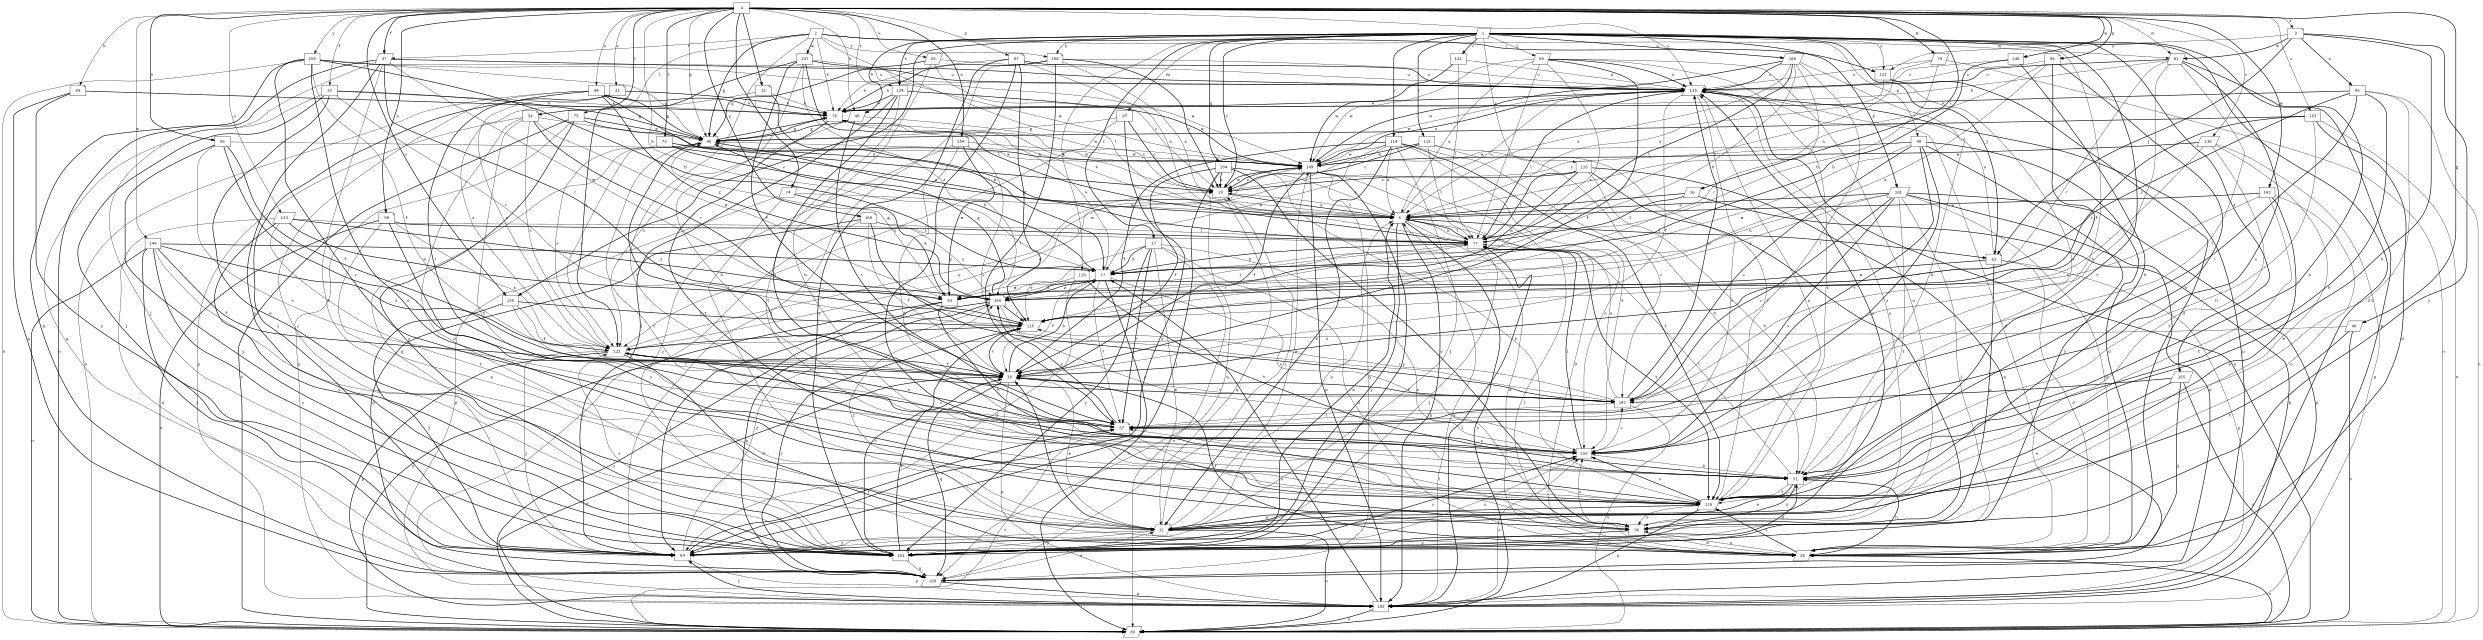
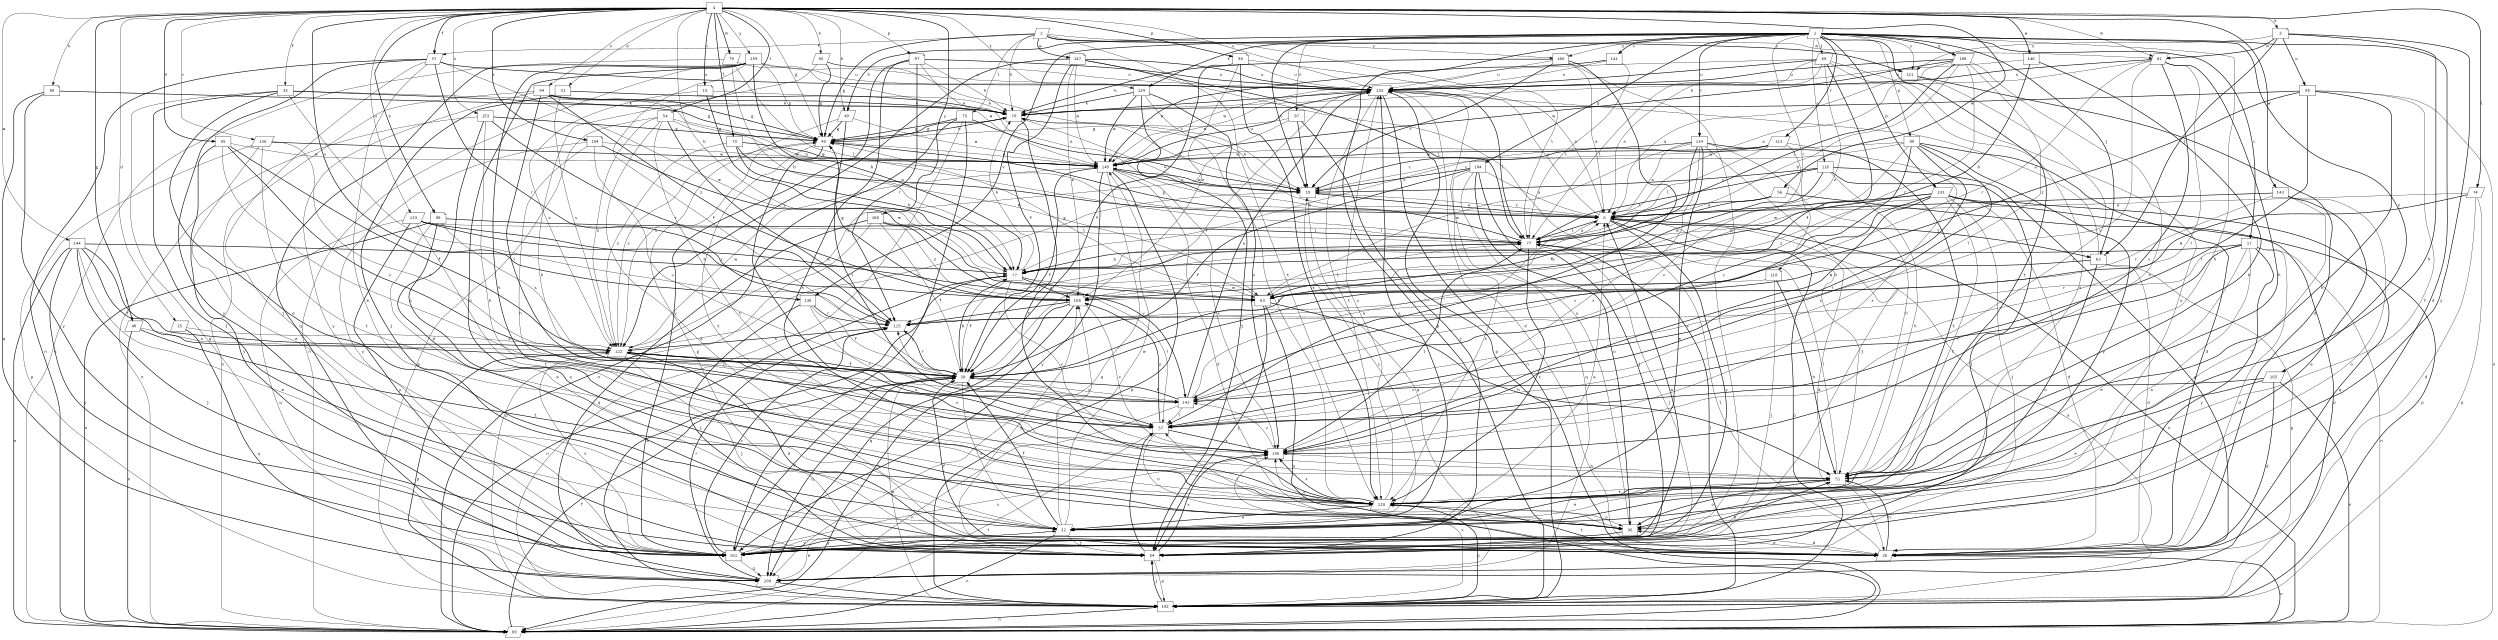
  strict digraph {
    fontname="Source Code Pro"
    node [fontname="Source Code Pro" shape=box]
    edge [fontname="Source Code Pro" style=bold]
    n1 [label=4]
    3 [shape=note]
    12
    15 [shape=note]
+   25 [shape=parallelogram]
    31 [shape=note]
    33
    37 [shape=parallelogram]
    40 [shape=parallelogram]
    45 [shape=parallelogram]
    49 [shape=parallelogram]
    54 [shape=note]
    56 [shape=parallelogram]
    65 [shape=parallelogram]
    69 [shape=note]
    73
    74 [shape=parallelogram]
    79 [shape=parallelogram]
    82 [shape=parallelogram]
    85
    90 [shape=note]
    94
    97 [shape=note]
    98 [shape=note]
    124
    133 [shape=parallelogram]
    135 [shape=parallelogram]
    136 [shape=parallelogram]
    138
    143
    144
    146
    153
    154 [shape=note]
    159
    160 [shape=note]
    51
    63 [shape=note]
    121
    95
    161 [shape=note]
    70
    89 [shape=parallelogram]
    38 [shape=parallelogram]
    57 [shape=note]
    83
    155
    168 [shape=note]
    122 [shape=parallelogram]
    109 [shape=parallelogram]
    64
    32 [shape=parallelogram]
    115 [shape=parallelogram]
    128 [shape=parallelogram]
    149
    26 [shape=parallelogram]
    102
    77
    6 [shape=parallelogram]
    19
    142
    96
    1 [shape=parallelogram]
    17
    60 [shape=parallelogram]
    87
    99
    101 [shape=parallelogram]
    104
    108 [shape=parallelogram]
    110 [shape=note]
-   113
+   113 [shape=parallelogram]
    114
    116
    141
    165 [shape=parallelogram]
    166 [shape=note]
    2 [shape=parallelogram]
    75
    147 [shape=note]
    n1 -> 3 [label=a style=solid]
    n1 -> 12 [label=b style=solid]
    n1 -> 15 [label=c]
+   n1 -> 25 [label=d style=solid]
    n1 -> 31 [label=e style=solid]
    n1 -> 33 [label=f style=solid]
    n1 -> 37 [label=f]
    n1 -> 40 [label=g]
    n1 -> 45 [label=g style=solid]
    n1 -> 49 [label=h style=solid]
    n1 -> 54 [label=i]
    n1 -> 56 [label=i]
    n1 -> 65 [label=k style=solid]
    n1 -> 69 [label=k style=solid]
    n1 -> 73 [label=l]
    n1 -> 74 [label=l]
    n1 -> 79 [label=m]
    n1 -> 82 [label=m style=solid]
    n1 -> 85 [label=n]
    n1 -> 90 [label=o]
    n1 -> 94 [label=o style=solid]
    n1 -> 97 [label=p style=solid]
    n1 -> 98 [label=p]
    n1 -> 124 [label=t style=solid]
    n1 -> 133 [label=u style=solid]
    n1 -> 135 [label=u style=solid]
    n1 -> 136 [label=v style=solid]
    n1 -> 138 [label=v]
    n1 -> 143 [label=w]
    n1 -> 144 [label=w style=solid]
    n1 -> 146 [label=w]
    n1 -> 153 [label=x style=solid]
    n1 -> 154 [label=x]
    n1 -> 159 [label=y style=solid]
    n1 -> 160 [label=y]
    3 -> 82 [label=m]
    3 -> 51 [label=h]
    3 -> 63 [label=j]
    3 -> 121 [label=s style=solid]
    3 -> 95 [label=o]
    3 -> 161 [label=y]
    12 -> 70 [label=k style=solid]
    12 -> 89 [label=n]
    12 -> 38 [label=f style=solid]
    12 -> 57 [label=i style=solid]
    12 -> 83 [label=m style=solid]
    12 -> 155 [label=x style=solid]
    12 -> 168 [label=z]
    15 -> 12 [label=b]
    15 -> 70 [label=k style=solid]
    15 -> 122 [label=s style=solid]
+   25 -> 122 [label=s style=solid]
+   25 -> 109 [label=q]
    31 -> 70 [label=k]
    31 -> 122 [label=s style=solid]
    31 -> 64 [label=j]
    33 -> 45 [label=g]
    33 -> 70 [label=k style=solid]
    33 -> 109 [label=q style=solid]
    33 -> 64 [label=j]
    33 -> 32 [label=e]
    33 -> 115 [label=r style=solid]
    37 -> 135 [label=u]
    37 -> 161 [label=y]
    37 -> 89 [label=n]
    37 -> 83 [label=m style=solid]
    37 -> 64 [label=j style=solid]
    37 -> 32 [label=e style=solid]
    37 -> 115 [label=r]
    40 -> 89 [label=n]
    40 -> 122 [label=s style=solid]
    40 -> 128 [label=t]
    45 -> 70 [label=k]
    45 -> 57 [label=i]
    45 -> 122 [label=s style=solid]
    45 -> 128 [label=t style=solid]
    45 -> 149 [label=w style=solid]
    49 -> 45 [label=g]
    49 -> 57 [label=i]
    49 -> 122 [label=s style=solid]
    49 -> 149 [label=w style=solid]
    54 -> 45 [label=g style=solid]
    54 -> 83 [label=m style=solid]
    54 -> 122 [label=s style=solid]
    54 -> 115 [label=r]
    54 -> 128 [label=t style=solid]
    54 -> 26 [label=d style=solid]
    54 -> 102 [label=p style=solid]
    56 -> 102 [label=p]
    56 -> 77 [label=l]
    56 -> 6 [label=a]
    65 -> 45 [label=g]
    65 -> 135 [label=u style=solid]
    65 -> 51 [label=h style=solid]
    65 -> 19 [label=c style=solid]
    69 -> 161 [label=y]
    69 -> 70 [label=k]
    69 -> 109 [label=q]
    73 -> 12 [label=b]
    73 -> 122 [label=s style=solid]
    73 -> 149 [label=w]
    73 -> 6 [label=a]
    74 -> 83 [label=m]
    74 -> 26 [label=d style=solid]
    74 -> 102 [label=p style=solid]
    74 -> 6 [label=a style=solid]
    79 -> 12 [label=b style=solid]
    79 -> 135 [label=u style=solid]
    79 -> 89 [label=n style=solid]
    79 -> 77 [label=l style=solid]
    82 -> 135 [label=u]
    82 -> 51 [label=h]
    82 -> 70 [label=k style=solid]
    82 -> 57 [label=i style=solid]
    82 -> 155 [label=x]
    82 -> 115 [label=r style=solid]
    82 -> 142 [label=v style=solid]
    85 -> 161 [label=y]
    85 -> 38 [label=f]
    85 -> 155 [label=x style=solid]
    85 -> 149 [label=w style=solid]
    85 -> 142 [label=v]
    90 -> 89 [label=n]
    90 -> 122 [label=s style=solid]
    90 -> 32 [label=e style=solid]
    90 -> 77 [label=l]
    90 -> 96 [label=o]
    94 -> 45 [label=g]
    94 -> 161 [label=y style=solid]
    94 -> 70 [label=k]
    94 -> 89 [label=n style=solid]
    94 -> 57 [label=i]
    94 -> 168 [label=z]
-   94 -> 6 [label=a]
+   94 -> 6 [label=a style=solid]
    97 -> 135 [label=u]
    97 -> 161 [label=y]
    97 -> 70 [label=k style=solid]
    97 -> 115 [label=r]
    97 -> 128 [label=t]
    97 -> 6 [label=a style=solid]
    98 -> 135 [label=u style=solid]
    98 -> 38 [label=f]
    98 -> 168 [label=z style=solid]
    98 -> 128 [label=t]
    98 -> 6 [label=a style=solid]
    124 -> 70 [label=k]
    124 -> 155 [label=x]
    124 -> 64 [label=j]
    124 -> 128 [label=t style=solid]
    124 -> 149 [label=w]
    133 -> 161 [label=y]
    133 -> 83 [label=m]
    133 -> 168 [label=z]
    133 -> 109 [label=q style=solid]
    133 -> 128 [label=t style=solid]
    133 -> 77 [label=l style=solid]
    135 -> 70 [label=k]
    135 -> 89 [label=n]
    135 -> 38 [label=f style=solid]
    135 -> 128 [label=t style=solid]
    135 -> 149 [label=w style=solid]
    135 -> 26 [label=d style=solid]
    135 -> 102 [label=p]
    135 -> 77 [label=l]
    136 -> 32 [label=e style=solid]
    136 -> 128 [label=t style=solid]
    136 -> 149 [label=w]
    136 -> 102 [label=p style=solid]
    136 -> 142 [label=v style=solid]
    138 -> 38 [label=f style=solid]
    138 -> 57 [label=i style=solid]
    138 -> 64 [label=j]
    138 -> 115 [label=r]
    143 -> 32 [label=e]
    143 -> 115 [label=r style=solid]
    143 -> 128 [label=t style=solid]
    143 -> 6 [label=a]
    143 -> 96 [label=o style=solid]
    144 -> 12 [label=b]
    144 -> 161 [label=y]
    144 -> 89 [label=n]
    144 -> 38 [label=f]
    144 -> 122 [label=s]
    144 -> 64 [label=j]
    144 -> 32 [label=e style=solid]
    146 -> 12 [label=b]
    146 -> 135 [label=u style=solid]
    146 -> 51 [label=h]
    153 -> 45 [label=g]
    153 -> 51 [label=h style=solid]
    153 -> 89 [label=n style=solid]
    153 -> 115 [label=r]
    153 -> 26 [label=d]
    154 -> 51 [label=h style=solid]
    154 -> 161 [label=y style=solid]
    154 -> 83 [label=m]
    154 -> 149 [label=w style=solid]
    154 -> 142 [label=v style=solid]
    159 -> 12 [label=b]
    159 -> 45 [label=g style=solid]
    159 -> 135 [label=u style=solid]
    159 -> 89 [label=n style=solid]
    159 -> 38 [label=f style=solid]
    159 -> 109 [label=q]
    159 -> 128 [label=t]
    159 -> 149 [label=w style=solid]
    159 -> 96 [label=o]
    160 -> 38 [label=f style=solid]
    160 -> 168 [label=z style=solid]
    160 -> 109 [label=q]
    160 -> 102 [label=p style=solid]
    160 -> 77 [label=l style=solid]
    160 -> 142 [label=v]
    51 -> 32 [label=e]
    51 -> 128 [label=t style=solid]
    51 -> 77 [label=l style=solid]
    51 -> 96 [label=o]
    63 -> 135 [label=u style=solid]
    63 -> 83 [label=m]
    63 -> 26 [label=d style=solid]
    63 -> 102 [label=p style=solid]
    63 -> 96 [label=o]
    121 -> 155 [label=x style=solid]
    121 -> 26 [label=d]
    121 -> 6 [label=a style=solid]
    95 -> 51 [label=h]
    95 -> 70 [label=k]
    95 -> 89 [label=n style=solid]
    95 -> 57 [label=i]
    95 -> 168 [label=z]
    95 -> 128 [label=t style=solid]
    161 -> 51 [label=h]
    161 -> 38 [label=f]
    161 -> 155 [label=x style=solid]
    161 -> 122 [label=s style=solid]
    161 -> 109 [label=q style=solid]
    161 -> 115 [label=r]
    161 -> 6 [label=a]
    70 -> 45 [label=g]
    70 -> 128 [label=t]
    70 -> 19 [label=c style=solid]
    89 -> 38 [label=f]
    89 -> 57 [label=i style=solid]
    38 -> 12 [label=b]
    38 -> 109 [label=q]
    38 -> 32 [label=e style=solid]
    38 -> 115 [label=r]
    38 -> 102 [label=p style=solid]
    38 -> 142 [label=v style=solid]
    57 -> 155 [label=x]
    57 -> 168 [label=z]
    57 -> 122 [label=s]
    57 -> 96 [label=o style=solid]
    83 -> 45 [label=g style=solid]
    83 -> 51 [label=h]
    83 -> 89 [label=n]
    83 -> 64 [label=j]
    83 -> 77 [label=l style=solid]
    155 -> 51 [label=h style=solid]
    155 -> 77 [label=l]
    155 -> 142 [label=v style=solid]
    168 -> 45 [label=g]
    168 -> 89 [label=n]
    168 -> 155 [label=x style=solid]
    168 -> 109 [label=q]
    168 -> 115 [label=r]
    122 -> 38 [label=f]
    122 -> 155 [label=x]
    122 -> 64 [label=j style=solid]
    122 -> 149 [label=w style=solid]
    122 -> 26 [label=d]
    122 -> 102 [label=p]
    122 -> 19 [label=c style=solid]
    109 -> 32 [label=e style=solid]
    109 -> 115 [label=r]
    109 -> 102 [label=p]
    64 -> 45 [label=g style=solid]
    64 -> 57 [label=i]
    64 -> 155 [label=x]
    64 -> 168 [label=z style=solid]
    64 -> 102 [label=p style=solid]
    32 -> 135 [label=u]
    32 -> 161 [label=y style=solid]
    32 -> 89 [label=n]
    32 -> 38 [label=f]
    32 -> 168 [label=z style=solid]
    32 -> 64 [label=j style=solid]
    32 -> 149 [label=w style=solid]
    32 -> 6 [label=a style=solid]
    32 -> 19 [label=c style=solid]
    115 -> 122 [label=s]
    128 -> 135 [label=u style=solid]
    128 -> 155 [label=x]
    128 -> 32 [label=e]
    128 -> 102 [label=p]
    128 -> 96 [label=o style=solid]
    149 -> 135 [label=u]
    149 -> 161 [label=y]
    149 -> 38 [label=f]
    149 -> 155 [label=x style=solid]
    149 -> 109 [label=q style=solid]
    149 -> 26 [label=d style=solid]
    149 -> 102 [label=p]
    149 -> 19 [label=c]
    26 -> 51 [label=h]
    26 -> 89 [label=n]
    26 -> 38 [label=f]
    26 -> 128 [label=t]
    26 -> 77 [label=l style=solid]
    26 -> 96 [label=o style=solid]
    102 -> 12 [label=b]
    102 -> 89 [label=n]
    102 -> 155 [label=x style=solid]
    102 -> 64 [label=j]
    102 -> 77 [label=l]
    102 -> 6 [label=a style=solid]
    77 -> 12 [label=b]
    77 -> 45 [label=g]
    77 -> 64 [label=j style=solid]
    77 -> 115 [label=r style=solid]
    77 -> 128 [label=t]
    77 -> 6 [label=a style=solid]
    6 -> 135 [label=u style=solid]
    6 -> 63 [label=j]
    6 -> 161 [label=y]
    6 -> 70 [label=k style=solid]
    6 -> 89 [label=n]
    6 -> 26 [label=d style=solid]
    6 -> 102 [label=p]
    6 -> 77 [label=l]
    6 -> 19 [label=c style=solid]
    19 -> 70 [label=k style=solid]
    19 -> 109 [label=q style=solid]
    19 -> 149 [label=w]
    19 -> 6 [label=a]
    142 -> 135 [label=u]
    142 -> 89 [label=n style=solid]
    142 -> 38 [label=f]
    142 -> 57 [label=i style=solid]
    142 -> 115 [label=r style=solid]
    142 -> 6 [label=a style=solid]
    96 -> 135 [label=u style=solid]
    96 -> 161 [label=y]
    96 -> 57 [label=i style=solid]
    96 -> 155 [label=x style=solid]
    96 -> 26 [label=d style=solid]
    1 -> 49 [label=h]
    1 -> 124 [label=t]
    1 -> 138 [label=v]
    1 -> 51 [label=h style=solid]
    1 -> 63 [label=j]
    1 -> 121 [label=s style=solid]
    1 -> 128 [label=t]
    1 -> 26 [label=d]
    1 -> 102 [label=p]
    1 -> 19 [label=c]
    1 -> 17 [label=c]
    1 -> 60 [label=j style=solid]
    1 -> 87 [label=n style=solid]
    1 -> 99 [label=p style=solid]
    1 -> 101 [label=p]
    1 -> 104 [label=q]
    1 -> 108 [label=q]
    1 -> 110 [label=r style=solid]
    1 -> 113 [label=r]
    1 -> 114 [label=r]
    1 -> 116 [label=s style=solid]
    1 -> 141 [label=v]
    1 -> 165 [label=z]
    1 -> 166 [label=z style=solid]
    17 -> 12 [label=b]
    17 -> 161 [label=y]
    17 -> 89 [label=n style=solid]
    17 -> 57 [label=i]
    17 -> 32 [label=e style=solid]
    17 -> 115 [label=r style=solid]
    17 -> 26 [label=d style=solid]
    17 -> 96 [label=o style=solid]
    60 -> 135 [label=u]
    60 -> 38 [label=f]
    60 -> 168 [label=z style=solid]
    60 -> 128 [label=t style=solid]
    60 -> 149 [label=w style=solid]
    60 -> 77 [label=l style=solid]
    60 -> 6 [label=a style=solid]
    60 -> 96 [label=o style=solid]
    87 -> 45 [label=g style=solid]
    87 -> 122 [label=s style=solid]
    87 -> 64 [label=j]
    87 -> 19 [label=c]
    99 -> 161 [label=y]
    99 -> 57 [label=i]
    99 -> 83 [label=m style=solid]
    99 -> 155 [label=x]
    99 -> 149 [label=w style=solid]
    99 -> 26 [label=d]
    99 -> 19 [label=c style=solid]
    99 -> 142 [label=v]
    101 -> 12 [label=b style=solid]
    101 -> 155 [label=x]
    101 -> 168 [label=z style=solid]
    101 -> 109 [label=q]
    101 -> 64 [label=j style=solid]
    101 -> 128 [label=t style=solid]
    101 -> 26 [label=d style=solid]
    101 -> 102 [label=p]
    101 -> 6 [label=a]
    101 -> 142 [label=v]
    104 -> 38 [label=f]
    104 -> 109 [label=q style=solid]
    104 -> 64 [label=j]
    104 -> 128 [label=t style=solid]
    104 -> 6 [label=a style=solid]
    104 -> 19 [label=c]
    104 -> 96 [label=o]
    108 -> 12 [label=b style=solid]
    108 -> 135 [label=u]
    108 -> 51 [label=h style=solid]
    108 -> 57 [label=i style=solid]
    108 -> 115 [label=r style=solid]
    108 -> 149 [label=w]
    108 -> 77 [label=l]
    108 -> 6 [label=a style=solid]
    110 -> 51 [label=h]
    110 -> 168 [label=z style=solid]
    110 -> 64 [label=j style=solid]
    113 -> 155 [label=x style=solid]
    113 -> 149 [label=w]
    113 -> 77 [label=l style=solid]
    113 -> 19 [label=c]
    113 -> 142 [label=v style=solid]
    114 -> 12 [label=b style=solid]
    114 -> 51 [label=h style=solid]
    114 -> 38 [label=f]
    114 -> 83 [label=m style=solid]
    114 -> 155 [label=x style=solid]
    114 -> 64 [label=j style=solid]
    114 -> 32 [label=e]
    114 -> 128 [label=t]
    114 -> 149 [label=w style=solid]
    114 -> 6 [label=a style=solid]
    116 -> 51 [label=h style=solid]
    116 -> 83 [label=m]
    116 -> 109 [label=q]
    116 -> 64 [label=j]
    116 -> 77 [label=l]
    116 -> 19 [label=c]
    141 -> 135 [label=u style=solid]
    141 -> 149 [label=w]
    141 -> 77 [label=l style=solid]
    165 -> 89 [label=n]
    165 -> 32 [label=e]
    165 -> 26 [label=d]
    165 -> 142 [label=v]
    166 -> 135 [label=u style=solid]
    166 -> 70 [label=k]
    166 -> 57 [label=i]
    166 -> 64 [label=j style=solid]
    166 -> 6 [label=a style=solid]
    166 -> 19 [label=c]
    2 -> 37 [label=f style=solid]
    2 -> 45 [label=g]
    2 -> 82 [label=m style=solid]
    2 -> 121 [label=s]
    2 -> 70 [label=k style=solid]
    2 -> 128 [label=t style=solid]
    2 -> 77 [label=l style=solid]
    2 -> 166 [label=z style=solid]
    2 -> 75 [label=l style=solid]
    2 -> 147 [label=w]
    75 -> 45 [label=g]
    75 -> 161 [label=y]
    75 -> 89 [label=n]
    75 -> 102 [label=p style=solid]
    75 -> 19 [label=c]
    147 -> 135 [label=u]
    147 -> 51 [label=h style=solid]
    147 -> 38 [label=f]
    147 -> 168 [label=z style=solid]
    147 -> 122 [label=s]
    147 -> 149 [label=w style=solid]
    147 -> 77 [label=l]
  }
